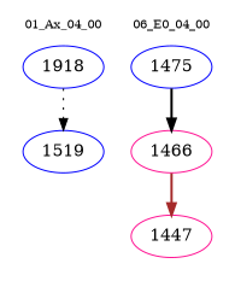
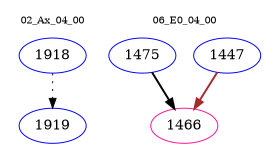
  digraph {
    node [color=blue]
    edge [color=black style=bold]
    n1 [label=1918]
-   n2 [label=1519]
+   n2 [label=1919]
    n3 [color=deeppink label=1466]
-   n4 [color=deeppink label=1447]
+   n4 [label=1447]
    n5 [label=1475]
    subgraph cluster_1 {
      color=white
      fontsize=10
-     label="01_Ax_04_00"
+     label="02_Ax_04_00"
      n1
      n2
    }
    subgraph cluster_2 {
      color=white
      fontsize=10
      label="06_E0_04_00"
      n3
      n4
      n5
    }
    n1 -> n2 [style=dotted]
-   n3 -> n4 [color=brown]
+   n4 -> n3 [color=brown]
    n5 -> n3
  }
